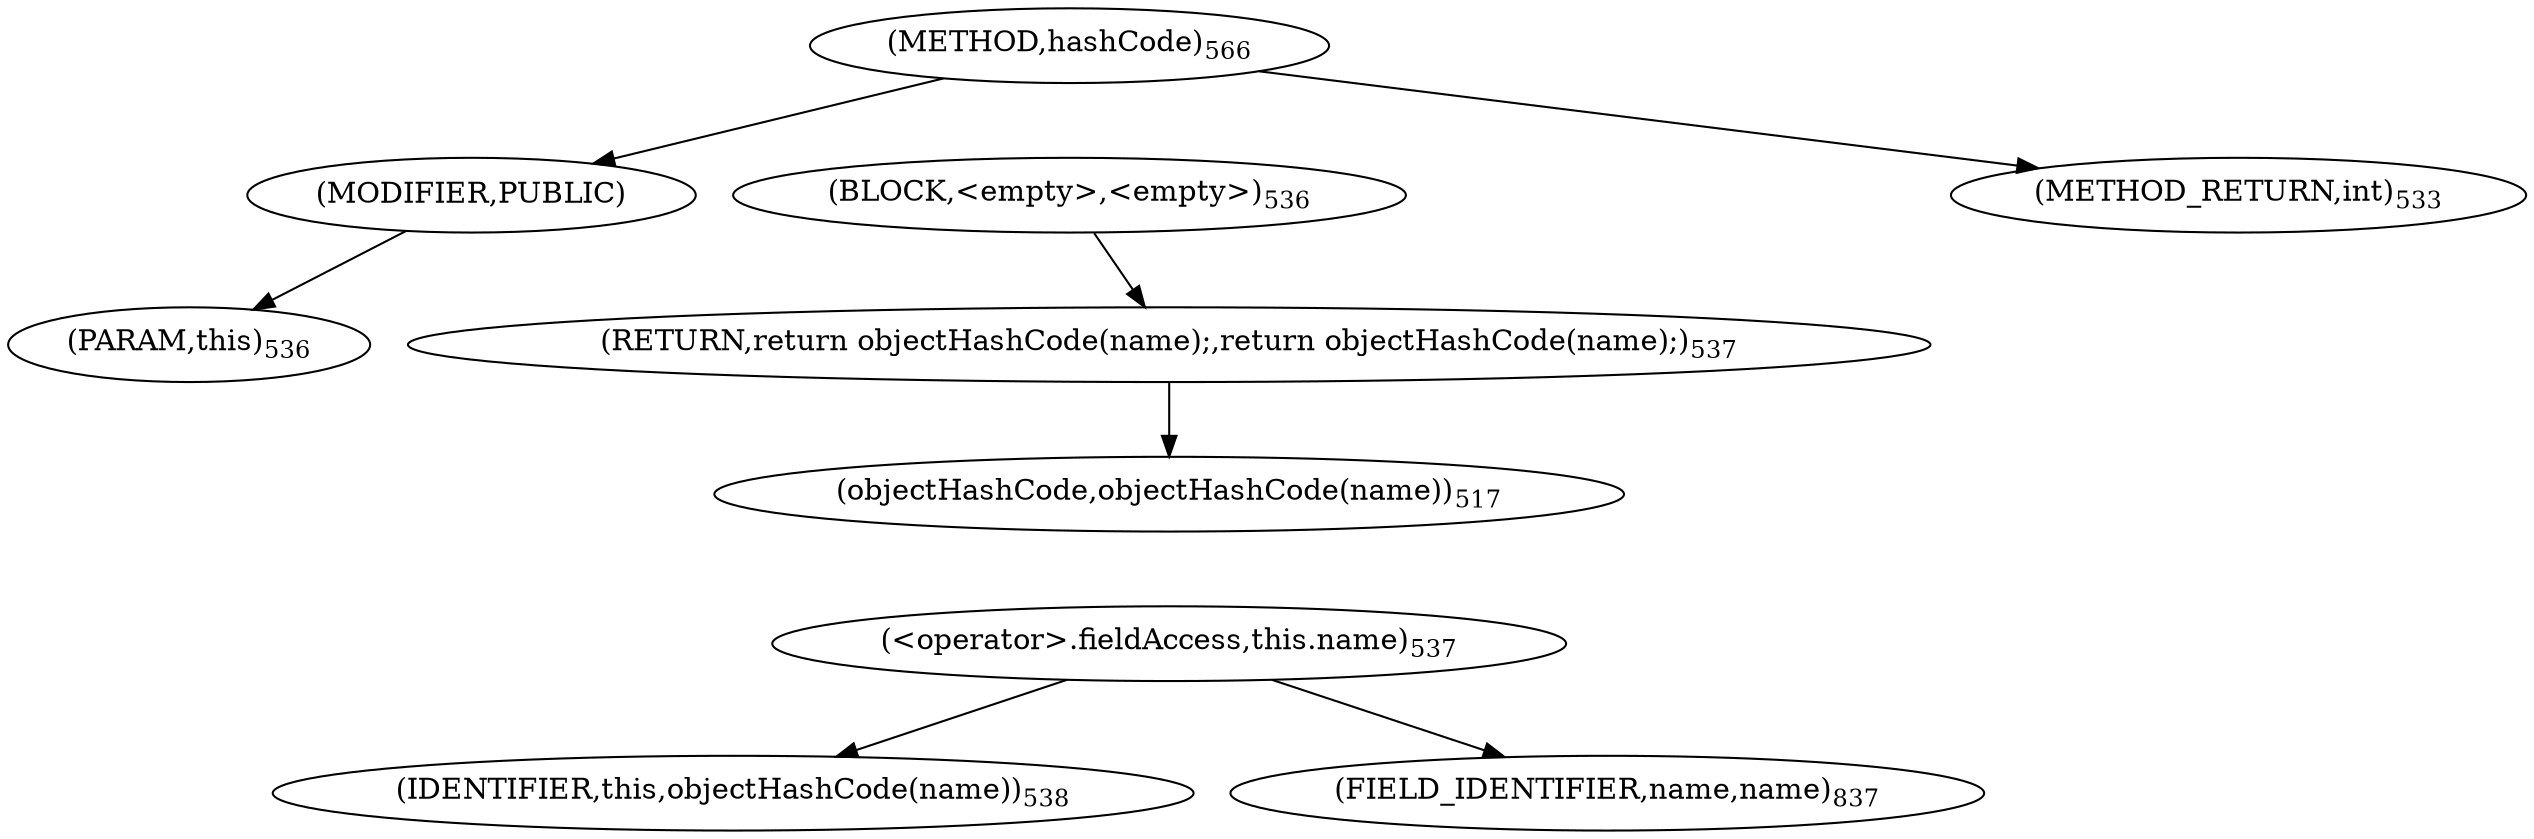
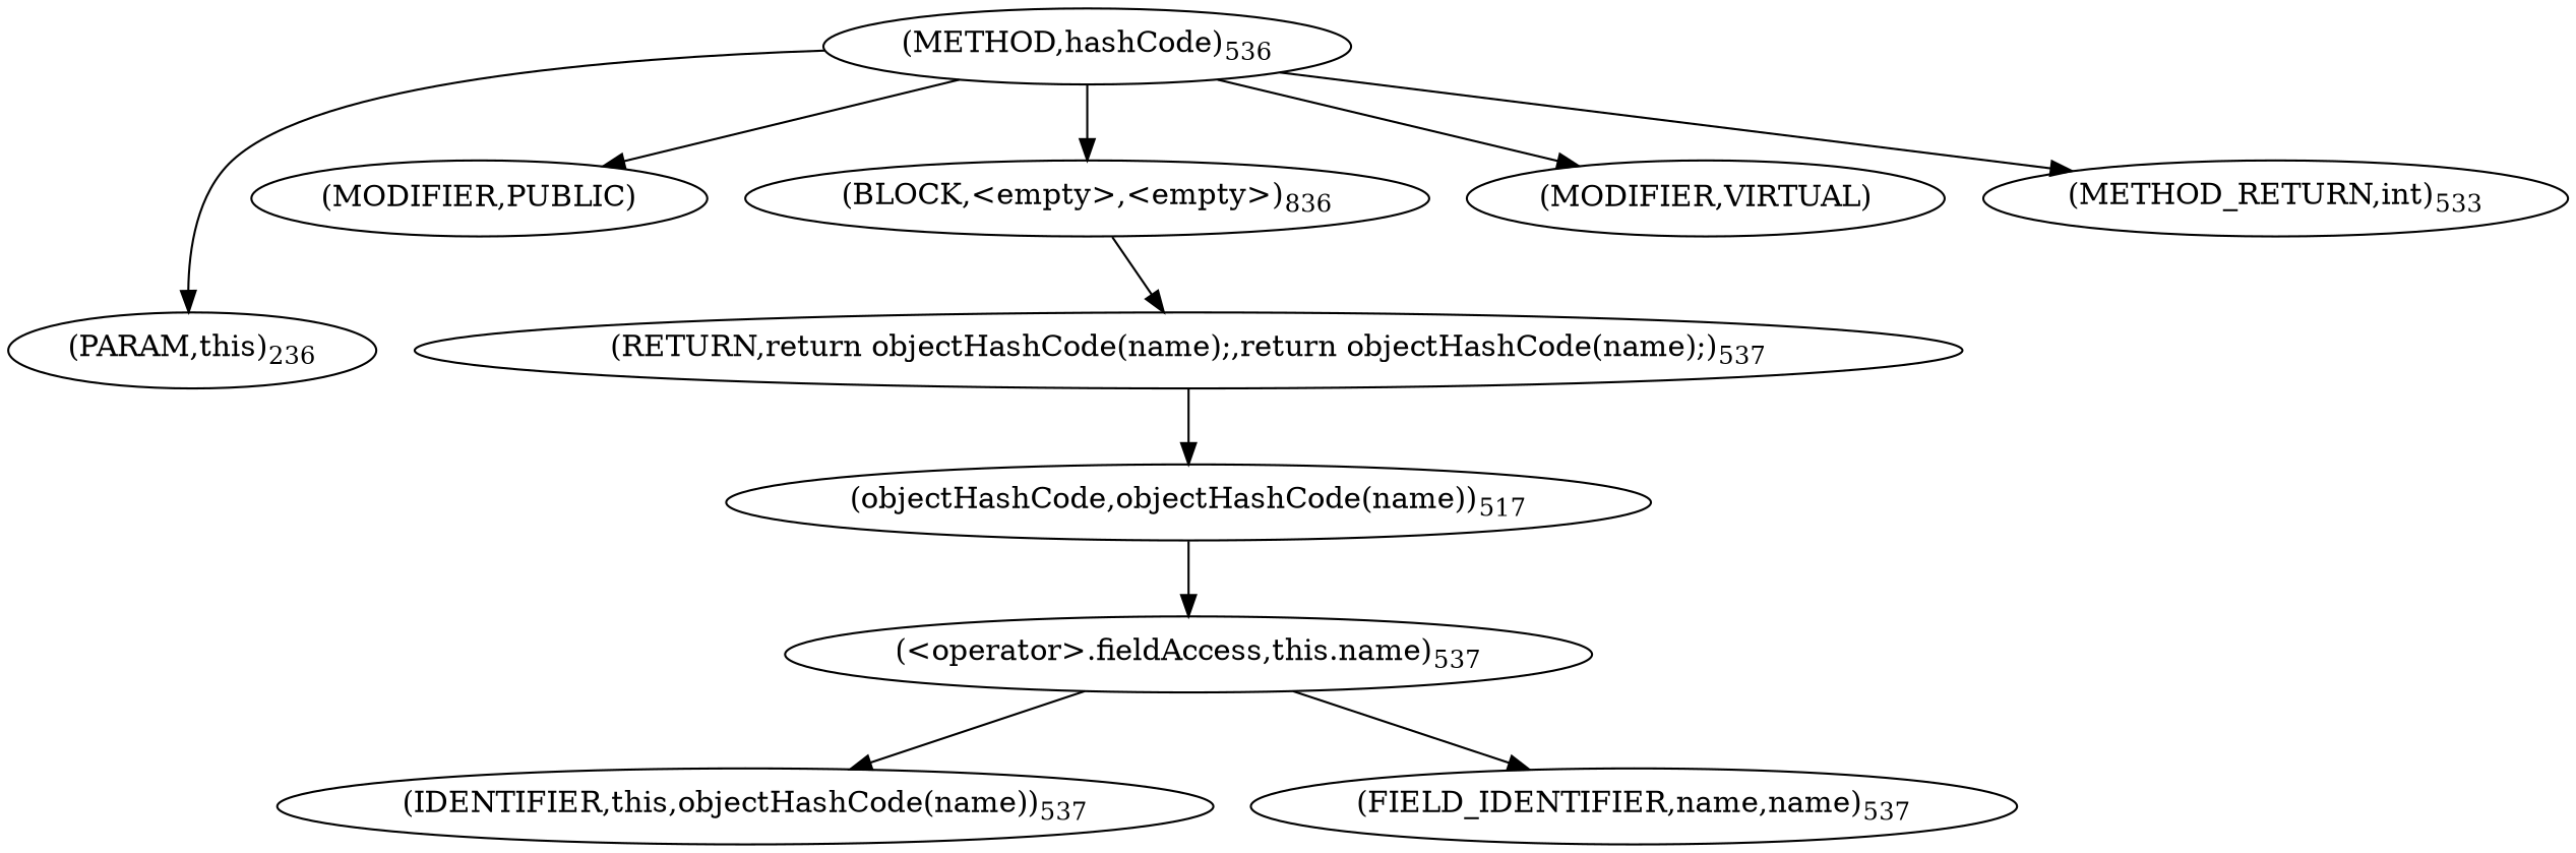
  digraph {
-   n1 [label=<(METHOD,hashCode)<SUB>566</SUB>>]
-   n2 [label=<(PARAM,this)<SUB>536</SUB>>]
-   n3 [label=<(BLOCK,&lt;empty&gt;,&lt;empty&gt;)<SUB>536</SUB>>]
+   n1 [label=<(METHOD,hashCode)<SUB>536</SUB>>]
+   n2 [label=<(PARAM,this)<SUB>236</SUB>>]
+   n3 [label=<(BLOCK,&lt;empty&gt;,&lt;empty&gt;)<SUB>836</SUB>>]
    n4 [label=<(MODIFIER,PUBLIC)>]
+   n5 [label=<(MODIFIER,VIRTUAL)>]
    n6 [label=<(METHOD_RETURN,int)<SUB>533</SUB>>]
    n7 [label=<(RETURN,return objectHashCode(name);,return objectHashCode(name);)<SUB>537</SUB>>]
    n8 [label=<(objectHashCode,objectHashCode(name))<SUB>517</SUB>>]
    n9 [label=<(&lt;operator&gt;.fieldAccess,this.name)<SUB>537</SUB>>]
-   n10 [label=<(IDENTIFIER,this,objectHashCode(name))<SUB>538</SUB>>]
-   n11 [label=<(FIELD_IDENTIFIER,name,name)<SUB>837</SUB>>]
-   n4 -> n2
+   n10 [label=<(IDENTIFIER,this,objectHashCode(name))<SUB>537</SUB>>]
+   n11 [label=<(FIELD_IDENTIFIER,name,name)<SUB>537</SUB>>]
+   n1 -> n2
+   n1 -> n3
    n1 -> n4
+   n1 -> n5
    n1 -> n6
    n3 -> n7
    n7 -> n8
+   n8 -> n9
    n9 -> n10
    n9 -> n11
  }
